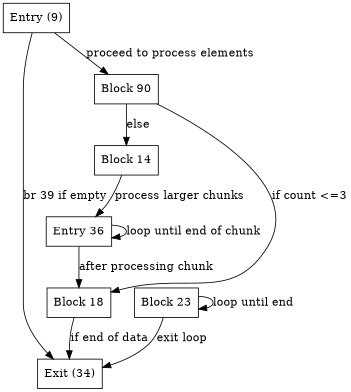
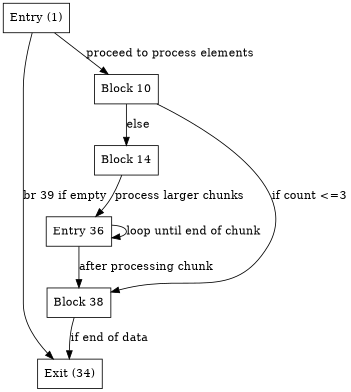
  digraph {
    node [shape=box]
-   n1 [label="Entry (9)"]
+   n1 [label="Entry (1)"]
    n2 [label="Exit (34)"]
-   n3 [label="Block 90"]
+   n3 [label="Block 10"]
    n4 [label="Block 14"]
-   n5 [label="Block 18"]
+   n5 [label="Block 38"]
    n6 [label="Entry 36"]
-   n7 [label="Block 23"]
    n1 -> n2 [label="br 39 if empty"]
    n1 -> n3 [label="proceed to process elements"]
    n3 -> n4 [label=else]
    n3 -> n5 [label="if count <=3"]
    n4 -> n6 [label="process larger chunks"]
    n5 -> n2 [label="if end of data"]
    n6 -> n5 [label="after processing chunk"]
    n6 -> n6 [label="loop until end of chunk"]
-   n7 -> n2 [label="exit loop"]
-   n7 -> n7 [label="loop until end"]
  }
